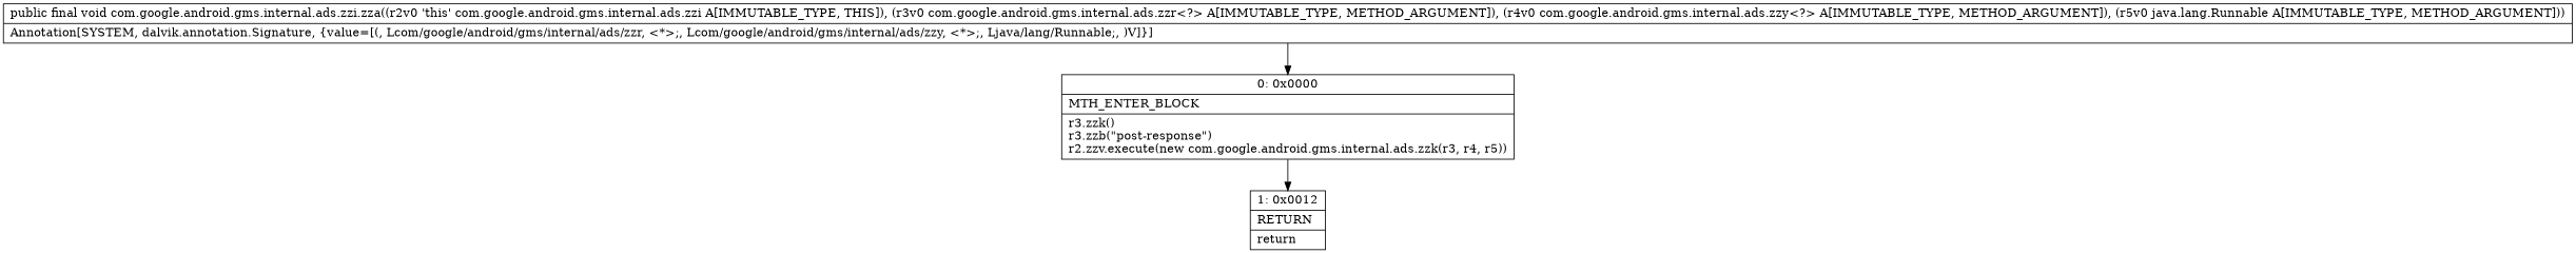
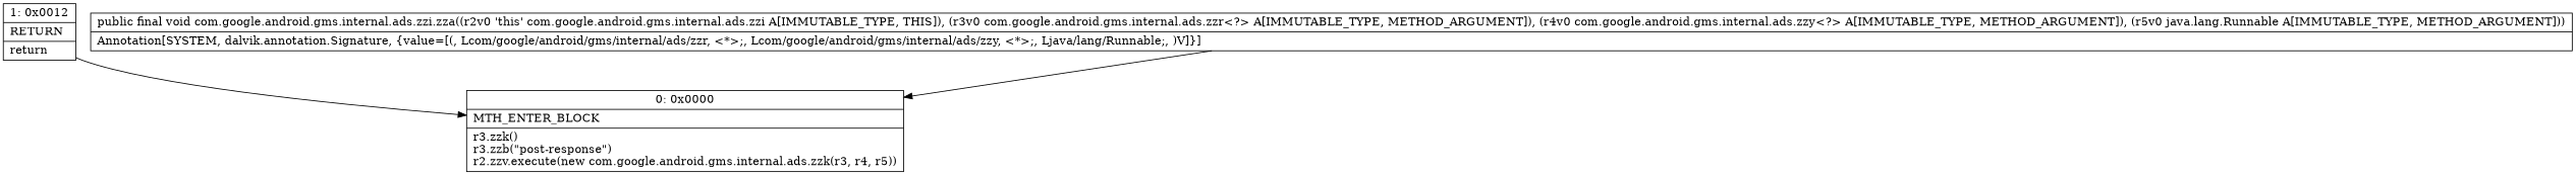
  digraph {
    node [shape=record]
    n1 [label="{0\:\ 0x0000|MTH_ENTER_BLOCK\l|r3.zzk()\lr3.zzb(\"post\-response\")\lr2.zzv.execute(new com.google.android.gms.internal.ads.zzk(r3, r4, r5))\l}"]
    n2 [label="{1\:\ 0x0012|RETURN\l|return\l}"]
    n3 [label="{public final void com.google.android.gms.internal.ads.zzi.zza((r2v0 'this' com.google.android.gms.internal.ads.zzi A[IMMUTABLE_TYPE, THIS]), (r3v0 com.google.android.gms.internal.ads.zzr\<?\> A[IMMUTABLE_TYPE, METHOD_ARGUMENT]), (r4v0 com.google.android.gms.internal.ads.zzy\<?\> A[IMMUTABLE_TYPE, METHOD_ARGUMENT]), (r5v0 java.lang.Runnable A[IMMUTABLE_TYPE, METHOD_ARGUMENT]))  | Annotation[SYSTEM, dalvik.annotation.Signature, \{value=[(, Lcom\/google\/android\/gms\/internal\/ads\/zzr, \<*\>;, Lcom\/google\/android\/gms\/internal\/ads\/zzy, \<*\>;, Ljava\/lang\/Runnable;, )V]\}]\l}"]
-   n1 -> n2
+   n2 -> n1
    n3 -> n1
  }
